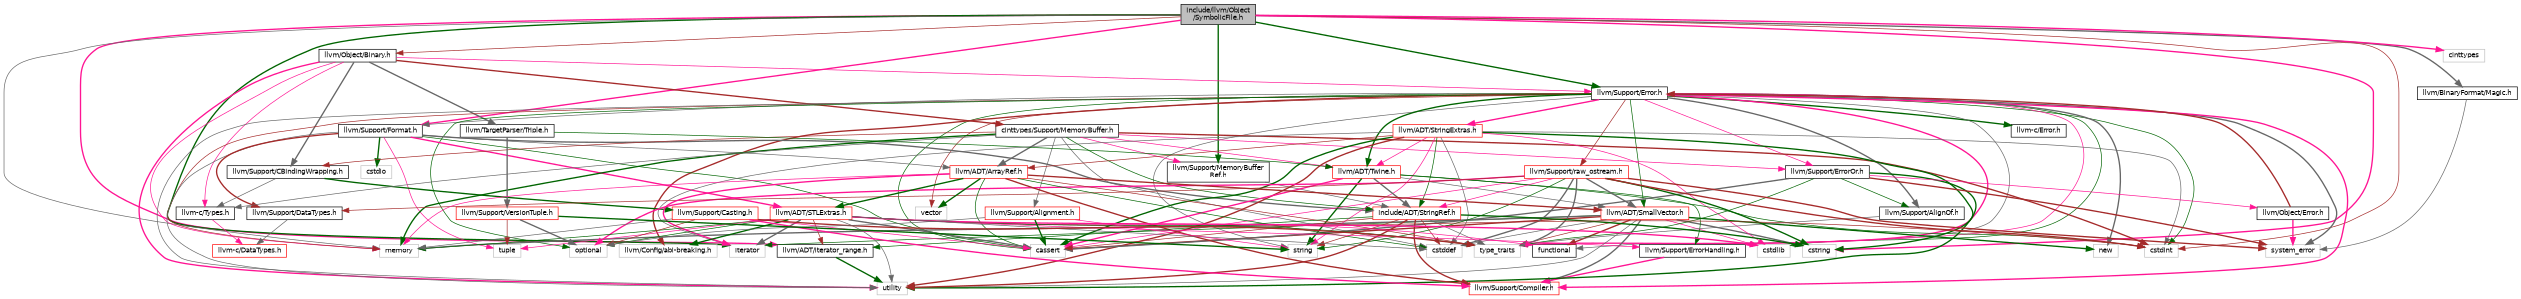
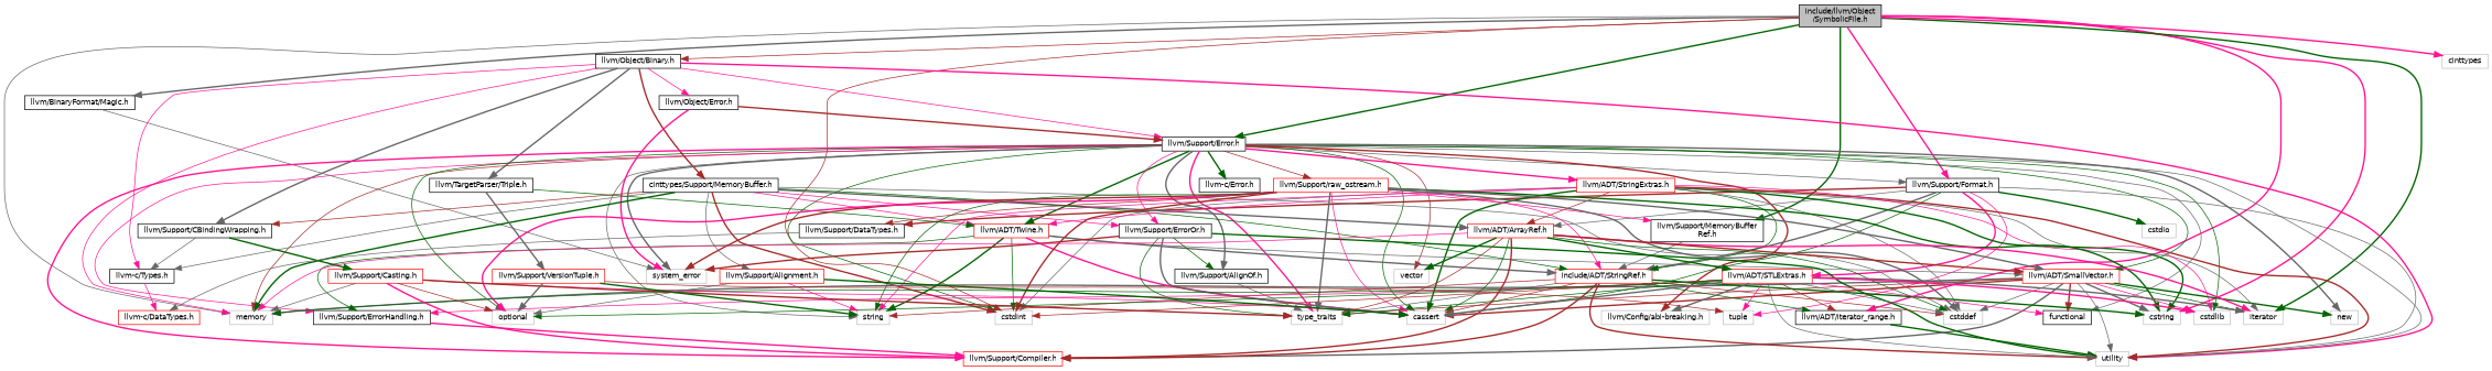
  digraph {
    node [color=black fontname=Helvetica fontsize=10 shape=record]
    edge [color=gray40 fontname=Helvetica fontsize=10 labelfontname=Helvetica labelfontsize=10 style=solid]
    n1 [fillcolor=grey75 fontcolor=black height=0.2 label="include/llvm/Object\l/SymbolicFile.h" style=filled width=0.4]
    n2 [height=0.2 label="llvm/ADT/iterator_range.h" width=0.4]
    n3 [height=0.2 label="llvm/BinaryFormat/Magic.h" width=0.4]
    n4 [height=0.2 label="llvm/Object/Binary.h" width=0.4]
    n5 [height=0.2 label="llvm/Support/Error.h" width=0.4]
    n6 [color=grey75 height=0.2 label=cstring width=0.4]
    n7 [color=grey75 height=0.2 label=iterator width=0.4]
    n8 [color=grey75 height=0.2 label=memory width=0.4]
    n9 [color=grey75 height=0.2 label=cstdint width=0.4]
    n10 [height=0.2 label="llvm/Support/Format.h" width=0.4]
    n11 [height=0.2 label="llvm/Support/MemoryBuffer\lRef.h" width=0.4]
    n12 [color=grey75 height=0.2 label=cinttypes width=0.4]
    n13 [color=grey75 height=0.2 label=utility width=0.4]
    n14 [color=grey75 height=0.2 label=system_error width=0.4]
    n15 [height=0.2 label="llvm-c/Types.h" width=0.4]
    n16 [height=0.2 label="llvm/Object/Error.h" width=0.4]
    n17 [height=0.2 label="llvm/Support/CBindingWrapping.h" width=0.4]
    n18 [height=0.2 label="cinttypes/Support/MemoryBuffer.h" width=0.4]
    n19 [height=0.2 label="llvm/TargetParser/Triple.h" width=0.4]
    n20 [height=0.2 label="llvm-c/Error.h" width=0.4]
    n21 [color=red height=0.2 label="llvm/ADT/SmallVector.h" width=0.4]
    n22 [color=red height=0.2 label="llvm/Support/Compiler.h" width=0.4]
    n23 [color=grey75 height=0.2 label=cassert width=0.4]
    n24 [color=grey75 height=0.2 label=cstdlib width=0.4]
    n25 [height=0.2 label=functional width=0.4]
    n26 [color=grey75 height=0.2 label=new width=0.4]
    n27 [color=grey75 height=0.2 label=type_traits width=0.4]
    n28 [color=red height=0.2 label="llvm/ADT/StringExtras.h" width=0.4]
    n29 [color=grey75 height=0.2 label="llvm/Config/abi-breaking.h" width=0.4]
    n30 [height=0.2 label="llvm/Support/ErrorHandling.h" width=0.4]
    n31 [color=grey75 height=0.2 label=optional width=0.4]
    n32 [color=grey75 height=0.2 label=vector width=0.4]
    n33 [color=grey75 height=0.2 label=string width=0.4]
    n34 [color=red height=0.2 label="llvm/ADT/Twine.h" width=0.4]
    n35 [height=0.2 label="llvm/Support/AlignOf.h" width=0.4]
    n36 [height=0.2 label="llvm/Support/ErrorOr.h" width=0.4]
    n37 [color=red height=0.2 label="llvm/Support/raw_ostream.h" width=0.4]
    n38 [color=red height=0.2 label="llvm/ADT/ArrayRef.h" width=0.4]
    n39 [color=red height=0.2 label="include/ADT/StringRef.h" width=0.4]
    n40 [color=red height=0.2 label="llvm/ADT/STLExtras.h" width=0.4]
    n41 [color=grey75 height=0.2 label=tuple width=0.4]
    n42 [height=0.2 label="llvm/Support/DataTypes.h" width=0.4]
    n43 [color=grey75 height=0.2 label=cstdio width=0.4]
    n44 [color=red height=0.2 label="llvm-c/DataTypes.h" width=0.4]
    n45 [color=red height=0.2 label="llvm/Support/Casting.h" width=0.4]
    n46 [color=grey75 height=0.2 label=cstddef width=0.4]
    n47 [color=red height=0.2 label="llvm/Support/Alignment.h" width=0.4]
    n48 [color=red height=0.2 label="llvm/Support/VersionTuple.h" width=0.4]
    n1 -> n2 [color=deeppink style=bold]
    n1 -> n3 [style=bold]
    n1 -> n4 [color=brown]
    n1 -> n5 [color=darkgreen style=bold]
    n1 -> n6 [color=deeppink style=bold]
    n1 -> n7 [color=darkgreen style=bold]
    n1 -> n8
    n1 -> n9 [color=brown]
    n1 -> n10 [color=deeppink style=bold]
    n1 -> n11 [color=darkgreen style=bold]
    n1 -> n12 [color=deeppink style=bold]
    n2 -> n13 [color=darkgreen style=bold]
    n3 -> n14
    n4 -> n5 [color=deeppink]
    n4 -> n8 [color=deeppink]
    n4 -> n13 [color=deeppink style=bold]
    n4 -> n15 [color=deeppink]
-   n36 -> n16 [color=deeppink]
+   n4 -> n16 [color=deeppink]
    n4 -> n17 [style=bold]
    n4 -> n18 [color=brown style=bold]
    n4 -> n19 [style=bold]
    n5 -> n8 [color=brown]
    n5 -> n9 [color=darkgreen]
    n5 -> n10
    n5 -> n13
    n5 -> n14 [style=bold]
    n5 -> n20 [color=darkgreen style=bold]
    n5 -> n21 [color=darkgreen]
    n5 -> n22 [color=deeppink style=bold]
    n5 -> n23 [color=darkgreen]
    n5 -> n24 [color=darkgreen]
    n5 -> n25
    n5 -> n26 [style=bold]
    n5 -> n27 [color=deeppink style=bold]
    n5 -> n28 [color=deeppink style=bold]
    n5 -> n29 [color=brown style=bold]
    n5 -> n30 [color=deeppink]
    n5 -> n31 [color=darkgreen]
    n5 -> n32 [color=brown]
    n5 -> n33
    n5 -> n34 [color=darkgreen style=bold]
    n5 -> n35 [style=bold]
    n5 -> n36 [color=deeppink]
    n5 -> n37 [color=brown]
    n10 -> n13
    n10 -> n23 [color=darkgreen]
    n10 -> n38
    n10 -> n39 [style=bold]
    n10 -> n40 [color=deeppink style=bold]
    n10 -> n41 [color=deeppink]
    n10 -> n42 [color=brown style=bold]
    n10 -> n43 [color=darkgreen style=bold]
    n11 -> n39
    n15 -> n44 [color=deeppink]
    n16 -> n5 [color=brown style=bold]
    n16 -> n14 [color=deeppink style=bold]
    n17 -> n15
    n17 -> n45 [color=darkgreen style=bold]
    n18 -> n8 [color=darkgreen style=bold]
    n18 -> n9 [color=brown style=bold]
-   n18 -> n11 [color=deeppink]
+   n37 -> n11 [color=deeppink]
    n18 -> n15
    n18 -> n17 [color=brown]
    n18 -> n34 [color=deeppink]
    n18 -> n36 [color=deeppink]
    n18 -> n38 [style=bold]
    n18 -> n39 [color=darkgreen]
    n18 -> n46
    n18 -> n47
    n19 -> n34 [color=darkgreen]
    n19 -> n48 [style=bold]
    n21 -> n6 [style=bold]
    n21 -> n7 [color=darkgreen]
    n21 -> n8 [style=bold]
    n21 -> n13
    n21 -> n22 [style=bold]
    n21 -> n23 [color=brown style=bold]
    n21 -> n24 [color=deeppink]
    n21 -> n25 [color=brown style=bold]
    n21 -> n26 [color=darkgreen style=bold]
    n21 -> n27 [color=brown]
    n21 -> n46
    n28 -> n6 [color=darkgreen style=bold]
    n28 -> n7
    n28 -> n9
    n28 -> n13 [color=brown style=bold]
    n28 -> n23 [color=darkgreen style=bold]
    n28 -> n24 [color=deeppink]
    n28 -> n33 [color=deeppink]
    n28 -> n34 [color=deeppink]
    n28 -> n38 [color=brown]
    n28 -> n39 [color=darkgreen]
    n28 -> n46
    n30 -> n22 [color=deeppink style=bold]
    n34 -> n9 [color=darkgreen]
    n34 -> n21
    n34 -> n23 [color=deeppink style=bold]
    n34 -> n30 [color=darkgreen]
    n34 -> n33 [color=darkgreen style=bold]
    n34 -> n39 [style=bold]
    n35 -> n27
    n36 -> n13 [color=darkgreen style=bold]
    n36 -> n14 [color=brown style=bold]
    n36 -> n23 [style=bold]
    n36 -> n27 [color=darkgreen]
    n36 -> n35 [color=darkgreen]
    n37 -> n6 [color=darkgreen style=bold]
    n37 -> n9 [color=brown style=bold]
    n37 -> n14 [color=brown style=bold]
    n37 -> n21 [style=bold]
    n37 -> n23 [color=deeppink]
    n37 -> n27 [style=bold]
    n37 -> n31 [color=deeppink style=bold]
    n37 -> n33 [color=darkgreen]
    n37 -> n39 [color=deeppink]
    n37 -> n42 [color=brown]
    n37 -> n46 [style=bold]
    n38 -> n7 [color=deeppink style=bold]
    n38 -> n8 [color=deeppink]
    n38 -> n21 [color=brown style=bold]
    n38 -> n22 [color=brown style=bold]
    n38 -> n23 [color=darkgreen]
    n38 -> n27 [color=brown]
    n38 -> n32 [color=darkgreen style=bold]
    n38 -> n40 [color=darkgreen style=bold]
    n38 -> n46 [color=darkgreen]
    n39 -> n2 [color=darkgreen]
    n39 -> n6 [color=darkgreen style=bold]
    n39 -> n13 [color=brown style=bold]
    n39 -> n22 [color=brown style=bold]
    n39 -> n23 [color=brown]
    n39 -> n27
    n39 -> n33 [color=brown]
    n39 -> n46 [color=brown]
    n40 -> n2 [color=brown]
    n40 -> n7 [style=bold]
    n40 -> n8 [color=darkgreen]
    n40 -> n9 [color=brown]
    n40 -> n13
    n40 -> n23 [style=bold]
    n40 -> n24 [color=deeppink style=bold]
    n40 -> n25 [color=deeppink]
    n40 -> n27 [color=darkgreen]
-   n40 -> n29 [color=darkgreen style=bold]
+   n40 -> n29 [style=bold]
    n40 -> n30 [color=deeppink]
    n40 -> n31 [color=darkgreen]
    n40 -> n41 [color=deeppink]
    n40 -> n46
    n42 -> n44
    n45 -> n8
    n45 -> n22 [color=deeppink style=bold]
    n45 -> n23 [color=deeppink]
    n45 -> n27 [color=brown style=bold]
    n45 -> n31 [color=brown]
    n47 -> n23 [color=darkgreen style=bold]
    n47 -> n31
    n47 -> n33 [color=deeppink]
    n48 -> n31 [style=bold]
    n48 -> n33 [color=darkgreen style=bold]
    n48 -> n41 [color=brown]
  }
